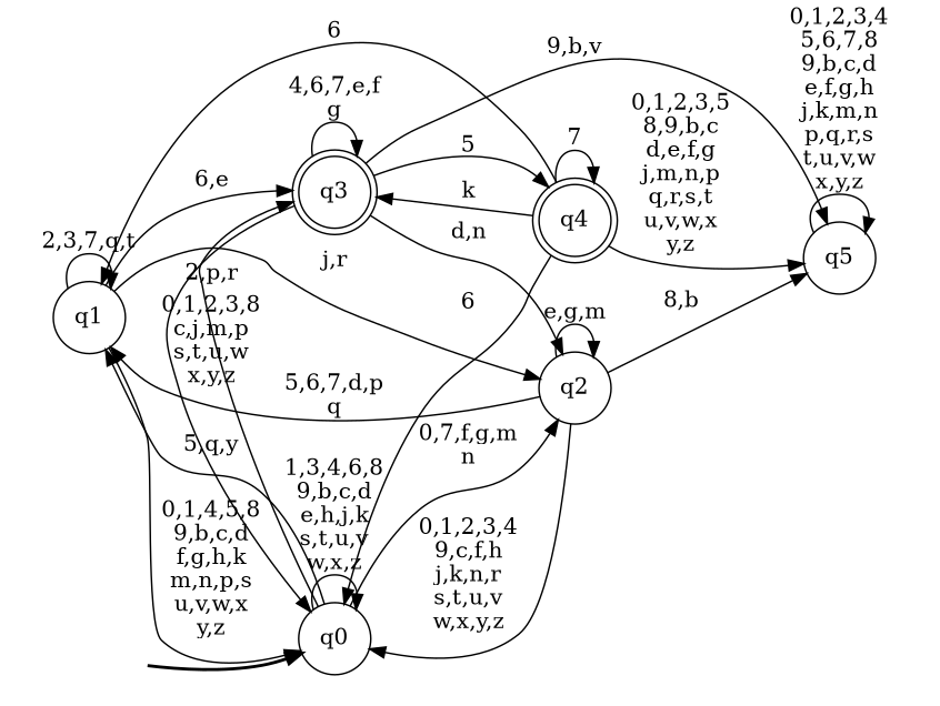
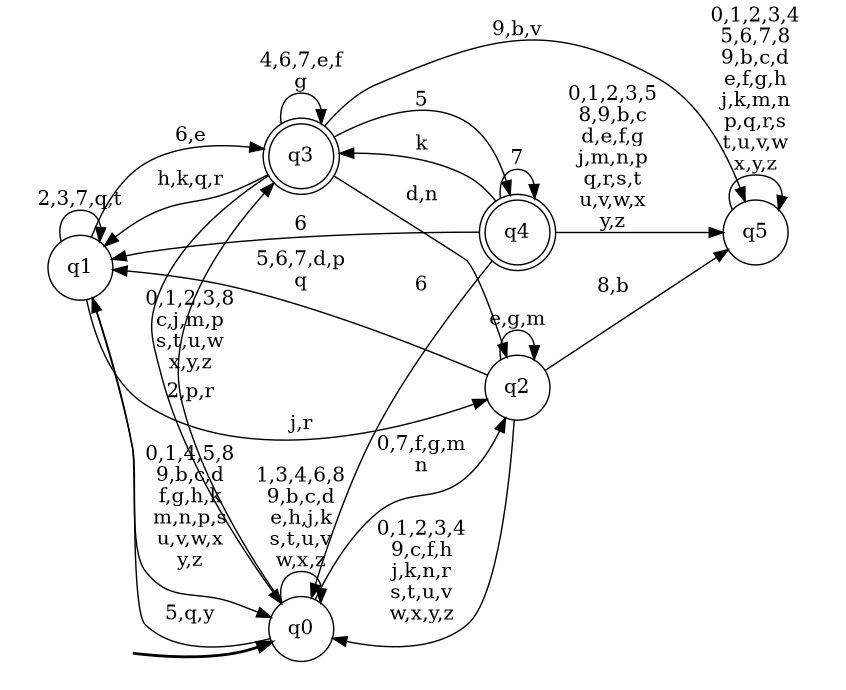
  digraph {
    rankdir=LR
    node [shape=circle style="rounded,filled" color=black fillcolor=white]
    __start0 [height=0 shape=none style=invis width=0 color="" fillcolor=""]
    n2 [label=q0]
    n3 [label=q1 style=filled]
    n4 [label=q2 style=filled]
    n5 [label=q3 shape=doublecircle]
    n6 [label=q5 style=filled]
    n7 [label=q4 shape=doublecircle]
    subgraph cluster_1 {
      nodesep=0.15
      ranksep=0.15
      style=invis
      __start0
      n2
    }
    __start0 -> n2 [penwidth=2]
    n2 -> n2 [label="1,3,4,6,8\n9,b,c,d\ne,h,j,k\ns,t,u,v\nw,x,z"]
    n2 -> n3 [label="5,q,y"]
    n2 -> n4 [label="0,7,f,g,m\nn"]
    n2 -> n5 [label="2,p,r"]
    n3 -> n2 [label="0,1,4,5,8\n9,b,c,d\nf,g,h,k\nm,n,p,s\nu,v,w,x\ny,z"]
    n3 -> n3 [label="2,3,7,q,t"]
    n3 -> n4 [label="j,r"]
    n3 -> n5 [label="6,e"]
    n4 -> n2 [label="0,1,2,3,4\n9,c,f,h\nj,k,n,r\ns,t,u,v\nw,x,y,z"]
    n4 -> n3 [label="5,6,7,d,p\nq"]
    n4 -> n4 [label="e,g,m"]
    n4 -> n6 [label="8,b"]
    n5 -> n2 [label="0,1,2,3,8\nc,j,m,p\ns,t,u,w\nx,y,z"]
+   n5 -> n3 [label="h,k,q,r"]
    n5 -> n4 [label="d,n"]
    n5 -> n5 [label="4,6,7,e,f\ng"]
    n5 -> n6 [label="9,b,v"]
    n5 -> n7 [label=5]
    n6 -> n6 [label="0,1,2,3,4\n5,6,7,8\n9,b,c,d\ne,f,g,h\nj,k,m,n\np,q,r,s\nt,u,v,w\nx,y,z"]
    n7 -> n2 [label=6]
    n7 -> n3 [label=6]
    n7 -> n5 [label=k]
    n7 -> n6 [label="0,1,2,3,5\n8,9,b,c\nd,e,f,g\nj,m,n,p\nq,r,s,t\nu,v,w,x\ny,z"]
    n7 -> n7 [label=7]
  }
